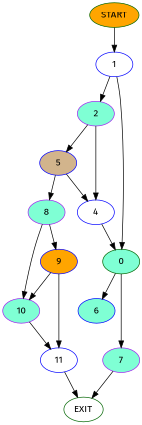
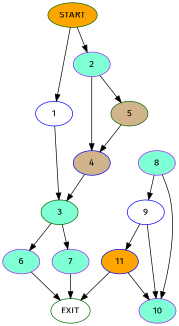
  digraph {
    fontname="Fira Sans"
    node [color=blue fillcolor=aquamarine fontname="Fira Sans" style=filled]
    edge [fontname="Fira Sans"]
    n1 [color=darkgreen fillcolor=orange label=START]
    1 [fillcolor=white]
    2 [color=purple]
-   3 [color=darkgreen label=0]
+   3 [color=darkgreen]
    n5 [color=darkgreen fillcolor=white label=EXIT]
-   4 [fillcolor=white]
-   5 [fillcolor=tan]
-   6
+   4 [fillcolor=tan]
+   5 [color=darkgreen fillcolor=tan]
+   6 [color=purple]
    7 [color=purple]
    8 [color=purple]
-   9 [fillcolor=orange]
+   9 [fillcolor=white]
    10 [color=purple]
-   11 [fillcolor=white]
+   11 [fillcolor=orange]
    n1 -> 1
-   1 -> 2
+   n1 -> 2
    1 -> 3
    2 -> 4
    2 -> 5
    3 -> 6
    3 -> 7
    4 -> 3
    5 -> 4
-   5 -> 8
+   6 -> n5
    7 -> n5
    8 -> 9
    8 -> 10
    9 -> 10
    9 -> 11
-   10 -> 11
+   11 -> 10
    11 -> n5
  }
